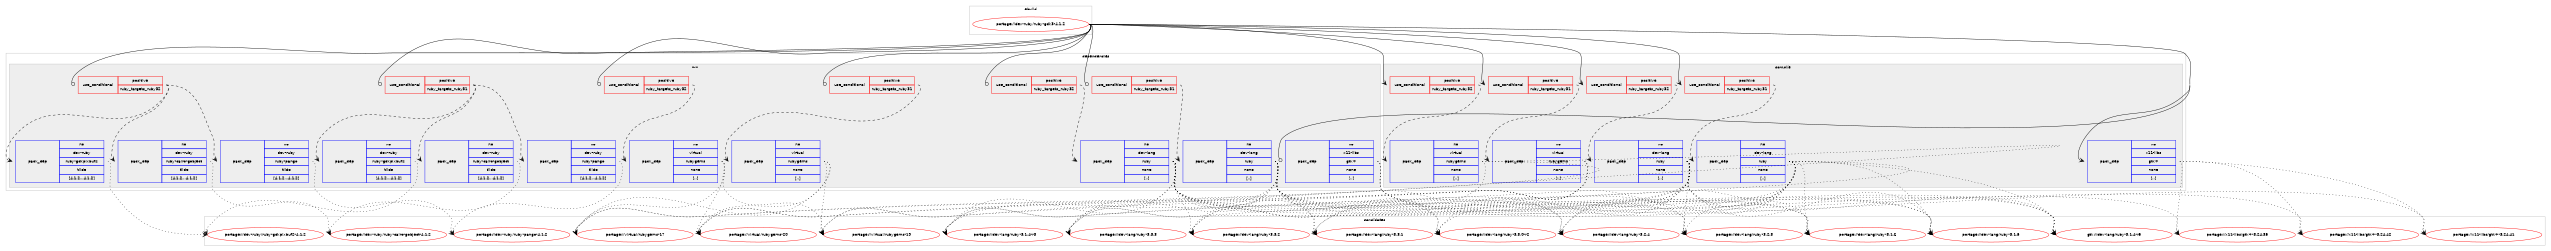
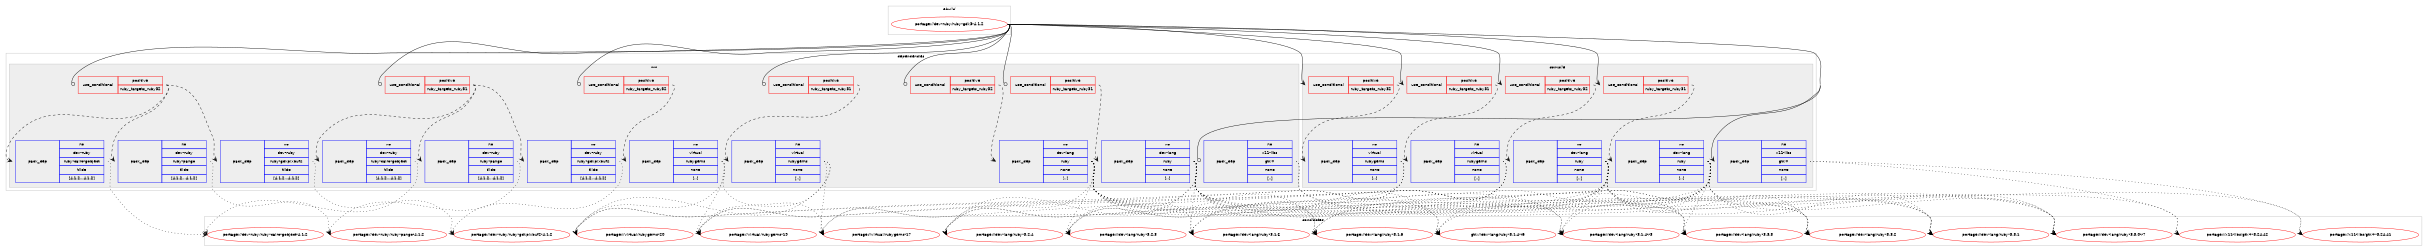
  digraph {
    compound=true
    concentrate=true
    fontname=Helvetica
    fontsize=10
    newrank=true
    rankdir=TB
    ranksep=1.5
    node [color=red fontname=Helvetica fontsize=10 shape=none]
    edge [arrowhead=vee headport=w style=dotted tailport=e weight=100]
    n1 [label="portage://dev-ruby/ruby-gdk3-4.1.2" width=4 shape=""]
    n2 [color=blue label=<<TABLE BORDER="0" CELLBORDER="1" CELLSPACING="0" CELLPADDING="4" WIDTH="220"><TR><TD ROWSPAN="6" CELLPADDING="30">pack_dep</TD></TR><TR><TD WIDTH="110">no</TD></TR><TR><TD>dev-lang</TD></TR><TR><TD>ruby</TD></TR><TR><TD>none</TD></TR><TR><TD>[,,]</TD></TR></TABLE>>]
    n3 [label=<<TABLE BORDER="0" CELLBORDER="1" CELLSPACING="0" CELLPADDING="4"><TR><TD ROWSPAN="3" CELLPADDING="10">use_conditional</TD></TR><TR><TD>positive</TD></TR><TR><TD>ruby_targets_ruby31</TD></TR></TABLE>>]
    n4 [color=blue label=<<TABLE BORDER="0" CELLBORDER="1" CELLSPACING="0" CELLPADDING="4" WIDTH="220"><TR><TD ROWSPAN="6" CELLPADDING="30">pack_dep</TD></TR><TR><TD WIDTH="110">no</TD></TR><TR><TD>virtual</TD></TR><TR><TD>rubygems</TD></TR><TR><TD>none</TD></TR><TR><TD>[,,]</TD></TR></TABLE>>]
    n5 [label=<<TABLE BORDER="0" CELLBORDER="1" CELLSPACING="0" CELLPADDING="4"><TR><TD ROWSPAN="3" CELLPADDING="10">use_conditional</TD></TR><TR><TD>positive</TD></TR><TR><TD>ruby_targets_ruby31</TD></TR></TABLE>>]
    n6 [color=blue label=<<TABLE BORDER="0" CELLBORDER="1" CELLSPACING="0" CELLPADDING="4" WIDTH="220"><TR><TD ROWSPAN="6" CELLPADDING="30">pack_dep</TD></TR><TR><TD WIDTH="110">no</TD></TR><TR><TD>dev-lang</TD></TR><TR><TD>ruby</TD></TR><TR><TD>none</TD></TR><TR><TD>[,,]</TD></TR></TABLE>>]
    n7 [label=<<TABLE BORDER="0" CELLBORDER="1" CELLSPACING="0" CELLPADDING="4"><TR><TD ROWSPAN="3" CELLPADDING="10">use_conditional</TD></TR><TR><TD>positive</TD></TR><TR><TD>ruby_targets_ruby32</TD></TR></TABLE>>]
    n8 [color=blue label=<<TABLE BORDER="0" CELLBORDER="1" CELLSPACING="0" CELLPADDING="4" WIDTH="220"><TR><TD ROWSPAN="6" CELLPADDING="30">pack_dep</TD></TR><TR><TD WIDTH="110">no</TD></TR><TR><TD>virtual</TD></TR><TR><TD>rubygems</TD></TR><TR><TD>none</TD></TR><TR><TD>[,,]</TD></TR></TABLE>>]
    n9 [label=<<TABLE BORDER="0" CELLBORDER="1" CELLSPACING="0" CELLPADDING="4"><TR><TD ROWSPAN="3" CELLPADDING="10">use_conditional</TD></TR><TR><TD>positive</TD></TR><TR><TD>ruby_targets_ruby32</TD></TR></TABLE>>]
    n10 [color=blue label=<<TABLE BORDER="0" CELLBORDER="1" CELLSPACING="0" CELLPADDING="4" WIDTH="220"><TR><TD ROWSPAN="6" CELLPADDING="30">pack_dep</TD></TR><TR><TD WIDTH="110">no</TD></TR><TR><TD>x11-libs</TD></TR><TR><TD>gtk+</TD></TR><TR><TD>none</TD></TR><TR><TD>[,,]</TD></TR></TABLE>>]
    n11 [color=blue label=<<TABLE BORDER="0" CELLBORDER="1" CELLSPACING="0" CELLPADDING="4" WIDTH="220"><TR><TD ROWSPAN="6" CELLPADDING="30">pack_dep</TD></TR><TR><TD WIDTH="110">no</TD></TR><TR><TD>dev-lang</TD></TR><TR><TD>ruby</TD></TR><TR><TD>none</TD></TR><TR><TD>[,,]</TD></TR></TABLE>>]
    n12 [label=<<TABLE BORDER="0" CELLBORDER="1" CELLSPACING="0" CELLPADDING="4"><TR><TD ROWSPAN="3" CELLPADDING="10">use_conditional</TD></TR><TR><TD>positive</TD></TR><TR><TD>ruby_targets_ruby31</TD></TR></TABLE>>]
    n13 [color=blue label=<<TABLE BORDER="0" CELLBORDER="1" CELLSPACING="0" CELLPADDING="4" WIDTH="220"><TR><TD ROWSPAN="6" CELLPADDING="30">pack_dep</TD></TR><TR><TD WIDTH="110">no</TD></TR><TR><TD>dev-ruby</TD></TR><TR><TD>ruby-cairo-gobject</TD></TR><TR><TD>tilde</TD></TR><TR><TD>[4.1.2,,,4.1.2]</TD></TR></TABLE>>]
    n14 [color=blue label=<<TABLE BORDER="0" CELLBORDER="1" CELLSPACING="0" CELLPADDING="4" WIDTH="220"><TR><TD ROWSPAN="6" CELLPADDING="30">pack_dep</TD></TR><TR><TD WIDTH="110">no</TD></TR><TR><TD>dev-ruby</TD></TR><TR><TD>ruby-gdkpixbuf2</TD></TR><TR><TD>tilde</TD></TR><TR><TD>[4.1.2,,,4.1.2]</TD></TR></TABLE>>]
    n15 [color=blue label=<<TABLE BORDER="0" CELLBORDER="1" CELLSPACING="0" CELLPADDING="4" WIDTH="220"><TR><TD ROWSPAN="6" CELLPADDING="30">pack_dep</TD></TR><TR><TD WIDTH="110">no</TD></TR><TR><TD>dev-ruby</TD></TR><TR><TD>ruby-pango</TD></TR><TR><TD>tilde</TD></TR><TR><TD>[4.1.2,,,4.1.2]</TD></TR></TABLE>>]
    n16 [label=<<TABLE BORDER="0" CELLBORDER="1" CELLSPACING="0" CELLPADDING="4"><TR><TD ROWSPAN="3" CELLPADDING="10">use_conditional</TD></TR><TR><TD>positive</TD></TR><TR><TD>ruby_targets_ruby31</TD></TR></TABLE>>]
    n17 [color=blue label=<<TABLE BORDER="0" CELLBORDER="1" CELLSPACING="0" CELLPADDING="4" WIDTH="220"><TR><TD ROWSPAN="6" CELLPADDING="30">pack_dep</TD></TR><TR><TD WIDTH="110">no</TD></TR><TR><TD>virtual</TD></TR><TR><TD>rubygems</TD></TR><TR><TD>none</TD></TR><TR><TD>[,,]</TD></TR></TABLE>>]
    n18 [label=<<TABLE BORDER="0" CELLBORDER="1" CELLSPACING="0" CELLPADDING="4"><TR><TD ROWSPAN="3" CELLPADDING="10">use_conditional</TD></TR><TR><TD>positive</TD></TR><TR><TD>ruby_targets_ruby31</TD></TR></TABLE>>]
    n19 [color=blue label=<<TABLE BORDER="0" CELLBORDER="1" CELLSPACING="0" CELLPADDING="4" WIDTH="220"><TR><TD ROWSPAN="6" CELLPADDING="30">pack_dep</TD></TR><TR><TD WIDTH="110">no</TD></TR><TR><TD>dev-lang</TD></TR><TR><TD>ruby</TD></TR><TR><TD>none</TD></TR><TR><TD>[,,]</TD></TR></TABLE>>]
    n20 [label=<<TABLE BORDER="0" CELLBORDER="1" CELLSPACING="0" CELLPADDING="4"><TR><TD ROWSPAN="3" CELLPADDING="10">use_conditional</TD></TR><TR><TD>positive</TD></TR><TR><TD>ruby_targets_ruby32</TD></TR></TABLE>>]
    n21 [color=blue label=<<TABLE BORDER="0" CELLBORDER="1" CELLSPACING="0" CELLPADDING="4" WIDTH="220"><TR><TD ROWSPAN="6" CELLPADDING="30">pack_dep</TD></TR><TR><TD WIDTH="110">no</TD></TR><TR><TD>dev-ruby</TD></TR><TR><TD>ruby-pango</TD></TR><TR><TD>tilde</TD></TR><TR><TD>[4.1.2,,,4.1.2]</TD></TR></TABLE>>]
    n22 [color=blue label=<<TABLE BORDER="0" CELLBORDER="1" CELLSPACING="0" CELLPADDING="4" WIDTH="220"><TR><TD ROWSPAN="6" CELLPADDING="30">pack_dep</TD></TR><TR><TD WIDTH="110">no</TD></TR><TR><TD>dev-ruby</TD></TR><TR><TD>ruby-cairo-gobject</TD></TR><TR><TD>tilde</TD></TR><TR><TD>[4.1.2,,,4.1.2]</TD></TR></TABLE>>]
    n23 [color=blue label=<<TABLE BORDER="0" CELLBORDER="1" CELLSPACING="0" CELLPADDING="4" WIDTH="220"><TR><TD ROWSPAN="6" CELLPADDING="30">pack_dep</TD></TR><TR><TD WIDTH="110">no</TD></TR><TR><TD>dev-ruby</TD></TR><TR><TD>ruby-gdkpixbuf2</TD></TR><TR><TD>tilde</TD></TR><TR><TD>[4.1.2,,,4.1.2]</TD></TR></TABLE>>]
    n24 [label=<<TABLE BORDER="0" CELLBORDER="1" CELLSPACING="0" CELLPADDING="4"><TR><TD ROWSPAN="3" CELLPADDING="10">use_conditional</TD></TR><TR><TD>positive</TD></TR><TR><TD>ruby_targets_ruby32</TD></TR></TABLE>>]
    n25 [color=blue label=<<TABLE BORDER="0" CELLBORDER="1" CELLSPACING="0" CELLPADDING="4" WIDTH="220"><TR><TD ROWSPAN="6" CELLPADDING="30">pack_dep</TD></TR><TR><TD WIDTH="110">no</TD></TR><TR><TD>virtual</TD></TR><TR><TD>rubygems</TD></TR><TR><TD>none</TD></TR><TR><TD>[,,]</TD></TR></TABLE>>]
    n26 [label=<<TABLE BORDER="0" CELLBORDER="1" CELLSPACING="0" CELLPADDING="4"><TR><TD ROWSPAN="3" CELLPADDING="10">use_conditional</TD></TR><TR><TD>positive</TD></TR><TR><TD>ruby_targets_ruby32</TD></TR></TABLE>>]
    n27 [color=blue label=<<TABLE BORDER="0" CELLBORDER="1" CELLSPACING="0" CELLPADDING="4" WIDTH="220"><TR><TD ROWSPAN="6" CELLPADDING="30">pack_dep</TD></TR><TR><TD WIDTH="110">no</TD></TR><TR><TD>x11-libs</TD></TR><TR><TD>gtk+</TD></TR><TR><TD>none</TD></TR><TR><TD>[,,]</TD></TR></TABLE>>]
    n28 [label="portage://dev-lang/ruby-3.1.4-r3" width=4 shape=""]
    n29 [label="gtk://dev-lang/ruby-3.1.4-r5" width=4 shape=""]
    n30 [label="portage://dev-lang/ruby-3.1.5" width=4 shape=""]
    n31 [label="portage://dev-lang/ruby-3.1.6" width=4 shape=""]
    n32 [label="portage://dev-lang/ruby-3.2.3" width=4 shape=""]
    n33 [label="portage://dev-lang/ruby-3.2.4" width=4 shape=""]
-   n34 [label="portage://dev-lang/ruby-3.3.0-r2" width=4 shape=""]
+   n34 [label="portage://dev-lang/ruby-3.3.0-r7" width=4 shape=""]
    n35 [label="portage://dev-lang/ruby-3.3.1" width=4 shape=""]
    n36 [label="portage://dev-lang/ruby-3.3.2" width=4 shape=""]
    n37 [label="portage://dev-lang/ruby-3.3.3" width=4 shape=""]
    n38 [label="portage://virtual/rubygems-17" width=4 shape=""]
    n39 [label="portage://virtual/rubygems-19" width=4 shape=""]
    n40 [label="portage://virtual/rubygems-20" width=4 shape=""]
-   n41 [label="portage://x11-libs/gtk+-3.24.35" width=4 shape=""]
    n42 [label="portage://x11-libs/gtk+-3.24.41" width=4 shape=""]
    n43 [label="portage://x11-libs/gtk+-3.24.42" width=4 shape=""]
    n44 [label="portage://dev-ruby/ruby-cairo-gobject-4.1.2" width=4 shape=""]
    n45 [label="portage://dev-ruby/ruby-gdkpixbuf2-4.1.2" width=4 shape=""]
    n46 [label="portage://dev-ruby/ruby-pango-4.1.2" width=4 shape=""]
    subgraph cluster_1 {
      color=gray
      label=<<i>ebuild</i>>
      rank=same
      n1
    }
    subgraph cluster_2 {
      color=gray
      label=<<i>dependencies</i>>
      subgraph cluster_3 {
        color=gray
        fillcolor="#eeeeee"
        label=<<i>compile</i>>
        style=filled
        subgraph sub_4 {
          color=gray
          fillcolor="#eeeeee"
          label=<<i>compile</i>>
          style=filled
          n3
          subgraph sub_5 {
            color=gray
            fillcolor="#eeeeee"
            label=<<i>compile</i>>
            style=filled
            n2
          }
        }
        subgraph sub_6 {
          color=gray
          fillcolor="#eeeeee"
          label=<<i>compile</i>>
          style=filled
          n5
          subgraph sub_7 {
            color=gray
            fillcolor="#eeeeee"
            label=<<i>compile</i>>
            style=filled
            n4
          }
        }
        subgraph sub_8 {
          color=gray
          fillcolor="#eeeeee"
          label=<<i>compile</i>>
          style=filled
          n7
          subgraph sub_9 {
            color=gray
            fillcolor="#eeeeee"
            label=<<i>compile</i>>
            style=filled
            n6
          }
        }
        subgraph sub_10 {
          color=gray
          fillcolor="#eeeeee"
          label=<<i>compile</i>>
          style=filled
          n9
          subgraph sub_11 {
            color=gray
            fillcolor="#eeeeee"
            label=<<i>compile</i>>
            style=filled
            n8
          }
        }
        subgraph sub_12 {
          color=gray
          fillcolor="#eeeeee"
          label=<<i>compile</i>>
          style=filled
          n10
        }
      }
      subgraph cluster_13 {
        color=gray
        fillcolor="#eeeeee"
        label=<<i>compile and run</i>>
        style=filled
      }
      subgraph cluster_14 {
        color=gray
        fillcolor="#eeeeee"
        label=<<i>run</i>>
        style=filled
        subgraph sub_15 {
          color=gray
          fillcolor="#eeeeee"
          label=<<i>run</i>>
          style=filled
          n12
          subgraph sub_16 {
            color=gray
            fillcolor="#eeeeee"
            label=<<i>run</i>>
            style=filled
            n11
          }
        }
        subgraph sub_17 {
          color=gray
          fillcolor="#eeeeee"
          label=<<i>run</i>>
          style=filled
          n16
          subgraph sub_18 {
            color=gray
            fillcolor="#eeeeee"
            label=<<i>run</i>>
            style=filled
            n13
          }
          subgraph sub_19 {
            color=gray
            fillcolor="#eeeeee"
            label=<<i>run</i>>
            style=filled
            n14
          }
          subgraph sub_20 {
            color=gray
            fillcolor="#eeeeee"
            label=<<i>run</i>>
            style=filled
            n15
          }
        }
        subgraph sub_21 {
          color=gray
          fillcolor="#eeeeee"
          label=<<i>run</i>>
          style=filled
          n18
          subgraph sub_22 {
            color=gray
            fillcolor="#eeeeee"
            label=<<i>run</i>>
            style=filled
            n17
          }
        }
        subgraph sub_23 {
          color=gray
          fillcolor="#eeeeee"
          label=<<i>run</i>>
          style=filled
          n20
          subgraph sub_24 {
            color=gray
            fillcolor="#eeeeee"
            label=<<i>run</i>>
            style=filled
            n19
          }
        }
        subgraph sub_25 {
          color=gray
          fillcolor="#eeeeee"
          label=<<i>run</i>>
          style=filled
          n24
          subgraph sub_26 {
            color=gray
            fillcolor="#eeeeee"
            label=<<i>run</i>>
            style=filled
            n21
          }
          subgraph sub_27 {
            color=gray
            fillcolor="#eeeeee"
            label=<<i>run</i>>
            style=filled
            n22
          }
          subgraph sub_28 {
            color=gray
            fillcolor="#eeeeee"
            label=<<i>run</i>>
            style=filled
            n23
          }
        }
        subgraph sub_29 {
          color=gray
          fillcolor="#eeeeee"
          label=<<i>run</i>>
          style=filled
          n26
          subgraph sub_30 {
            color=gray
            fillcolor="#eeeeee"
            label=<<i>run</i>>
            style=filled
            n25
          }
        }
        subgraph sub_31 {
          color=gray
          fillcolor="#eeeeee"
          label=<<i>run</i>>
          style=filled
          n27
        }
      }
    }
    subgraph cluster_32 {
      color=gray
      label=<<i>candidates</i>>
      rank=same
      subgraph sub_33 {
        color=black
        label=<<i>candidates</i>>
        nodesep=1
        rank=same
        n28
        n29
        n30
        n31
        n32
        n33
        n34
        n35
        n36
        n37
      }
      subgraph sub_34 {
        color=black
        label=<<i>candidates</i>>
        nodesep=1
        rank=same
        n38
        n39
        n40
      }
      subgraph sub_35 {
        color=black
        label=<<i>candidates</i>>
        nodesep=1
        rank=same
        n28
        n29
        n30
        n31
        n32
        n33
        n34
        n35
        n36
        n37
      }
      subgraph sub_36 {
        color=black
        label=<<i>candidates</i>>
        nodesep=1
        rank=same
        n38
        n39
        n40
      }
      subgraph sub_37 {
        color=black
        label=<<i>candidates</i>>
        nodesep=1
        rank=same
-       n41
        n42
        n43
      }
      subgraph sub_38 {
        color=black
        label=<<i>candidates</i>>
        nodesep=1
        rank=same
        n28
        n29
        n30
        n31
        n32
        n33
        n34
        n35
        n36
        n37
      }
      subgraph sub_39 {
        color=black
        label=<<i>candidates</i>>
        nodesep=1
        rank=same
        n44
      }
      subgraph sub_40 {
        color=black
        label=<<i>candidates</i>>
        nodesep=1
        rank=same
        n45
      }
      subgraph sub_41 {
        color=black
        label=<<i>candidates</i>>
        nodesep=1
        rank=same
        n46
      }
      subgraph sub_42 {
        color=black
        label=<<i>candidates</i>>
        nodesep=1
        rank=same
        n38
        n39
        n40
      }
      subgraph sub_43 {
        color=black
        label=<<i>candidates</i>>
        nodesep=1
        rank=same
        n28
        n29
        n30
        n31
        n32
        n33
        n34
        n35
        n36
        n37
      }
      subgraph sub_44 {
        color=black
        label=<<i>candidates</i>>
        nodesep=1
        rank=same
        n44
      }
      subgraph sub_45 {
        color=black
        label=<<i>candidates</i>>
        nodesep=1
        rank=same
        n45
      }
      subgraph sub_46 {
        color=black
        label=<<i>candidates</i>>
        nodesep=1
        rank=same
        n46
      }
      subgraph sub_47 {
        color=black
        label=<<i>candidates</i>>
        nodesep=1
        rank=same
-       n41
        n42
        n43
      }
      subgraph sub_48 {
        color=black
        label=<<i>candidates</i>>
        nodesep=1
        rank=same
        n38
        n39
        n40
      }
    }
    n1 -> n3 [style=solid weight=20]
    n1 -> n5 [style=solid weight=20]
    n1 -> n7 [style=solid weight=20]
    n1 -> n9 [style=solid weight=20]
    n1 -> n10 [style=solid weight=20]
    n1 -> n12 [arrowhead=odot style=solid weight=20]
    n1 -> n16 [arrowhead=odot style=solid weight=20]
    n1 -> n18 [arrowhead=odot style=solid weight=20]
    n1 -> n20 [arrowhead=odot style=solid weight=20]
    n1 -> n24 [arrowhead=odot style=solid weight=20]
    n1 -> n26 [arrowhead=odot style=solid weight=20]
    n1 -> n27 [arrowhead=odot style=solid weight=20]
    n2 -> n28
    n2 -> n29
    n2 -> n30
    n2 -> n31
    n2 -> n32
    n2 -> n33
    n2 -> n34
    n2 -> n35
    n2 -> n36
    n2 -> n37
    n3 -> n2 [style=dashed weight=20]
    n4 -> n38
    n4 -> n39
    n4 -> n40
    n5 -> n4 [style=dashed weight=20]
    n6 -> n28
    n6 -> n29
    n6 -> n30
    n6 -> n31
    n6 -> n32
    n6 -> n33
    n6 -> n34
    n6 -> n35
    n6 -> n36
    n6 -> n37
    n7 -> n6 [style=dashed weight=20]
    n8 -> n38
    n8 -> n39
    n8 -> n40
    n9 -> n8 [style=dashed weight=20]
-   n10 -> n41
    n10 -> n42
    n10 -> n43
    n11 -> n28
    n11 -> n29
    n11 -> n30
    n11 -> n31
    n11 -> n32
    n11 -> n33
    n11 -> n34
    n11 -> n35
    n11 -> n36
    n11 -> n37
    n12 -> n11 [style=dashed weight=20]
    n13 -> n44
    n14 -> n45
    n15 -> n46
    n16 -> n13 [style=dashed weight=20]
    n16 -> n14 [style=dashed weight=20]
    n16 -> n15 [style=dashed weight=20]
    n17 -> n38
    n17 -> n39
    n17 -> n40
    n18 -> n17 [style=dashed weight=20]
    n19 -> n28
    n19 -> n29
    n19 -> n30
    n19 -> n31
    n19 -> n32
    n19 -> n33
    n19 -> n34
    n19 -> n35
    n19 -> n36
    n19 -> n37
    n20 -> n19 [style=dashed weight=20]
    n21 -> n46
    n22 -> n44
    n23 -> n45
    n24 -> n21 [style=dashed weight=20]
    n24 -> n22 [style=dashed weight=20]
    n24 -> n23 [style=dashed weight=20]
    n25 -> n38
    n25 -> n39
    n25 -> n40
    n26 -> n25 [style=dashed weight=20]
-   n27 -> n41
    n27 -> n42
    n27 -> n43
  }
